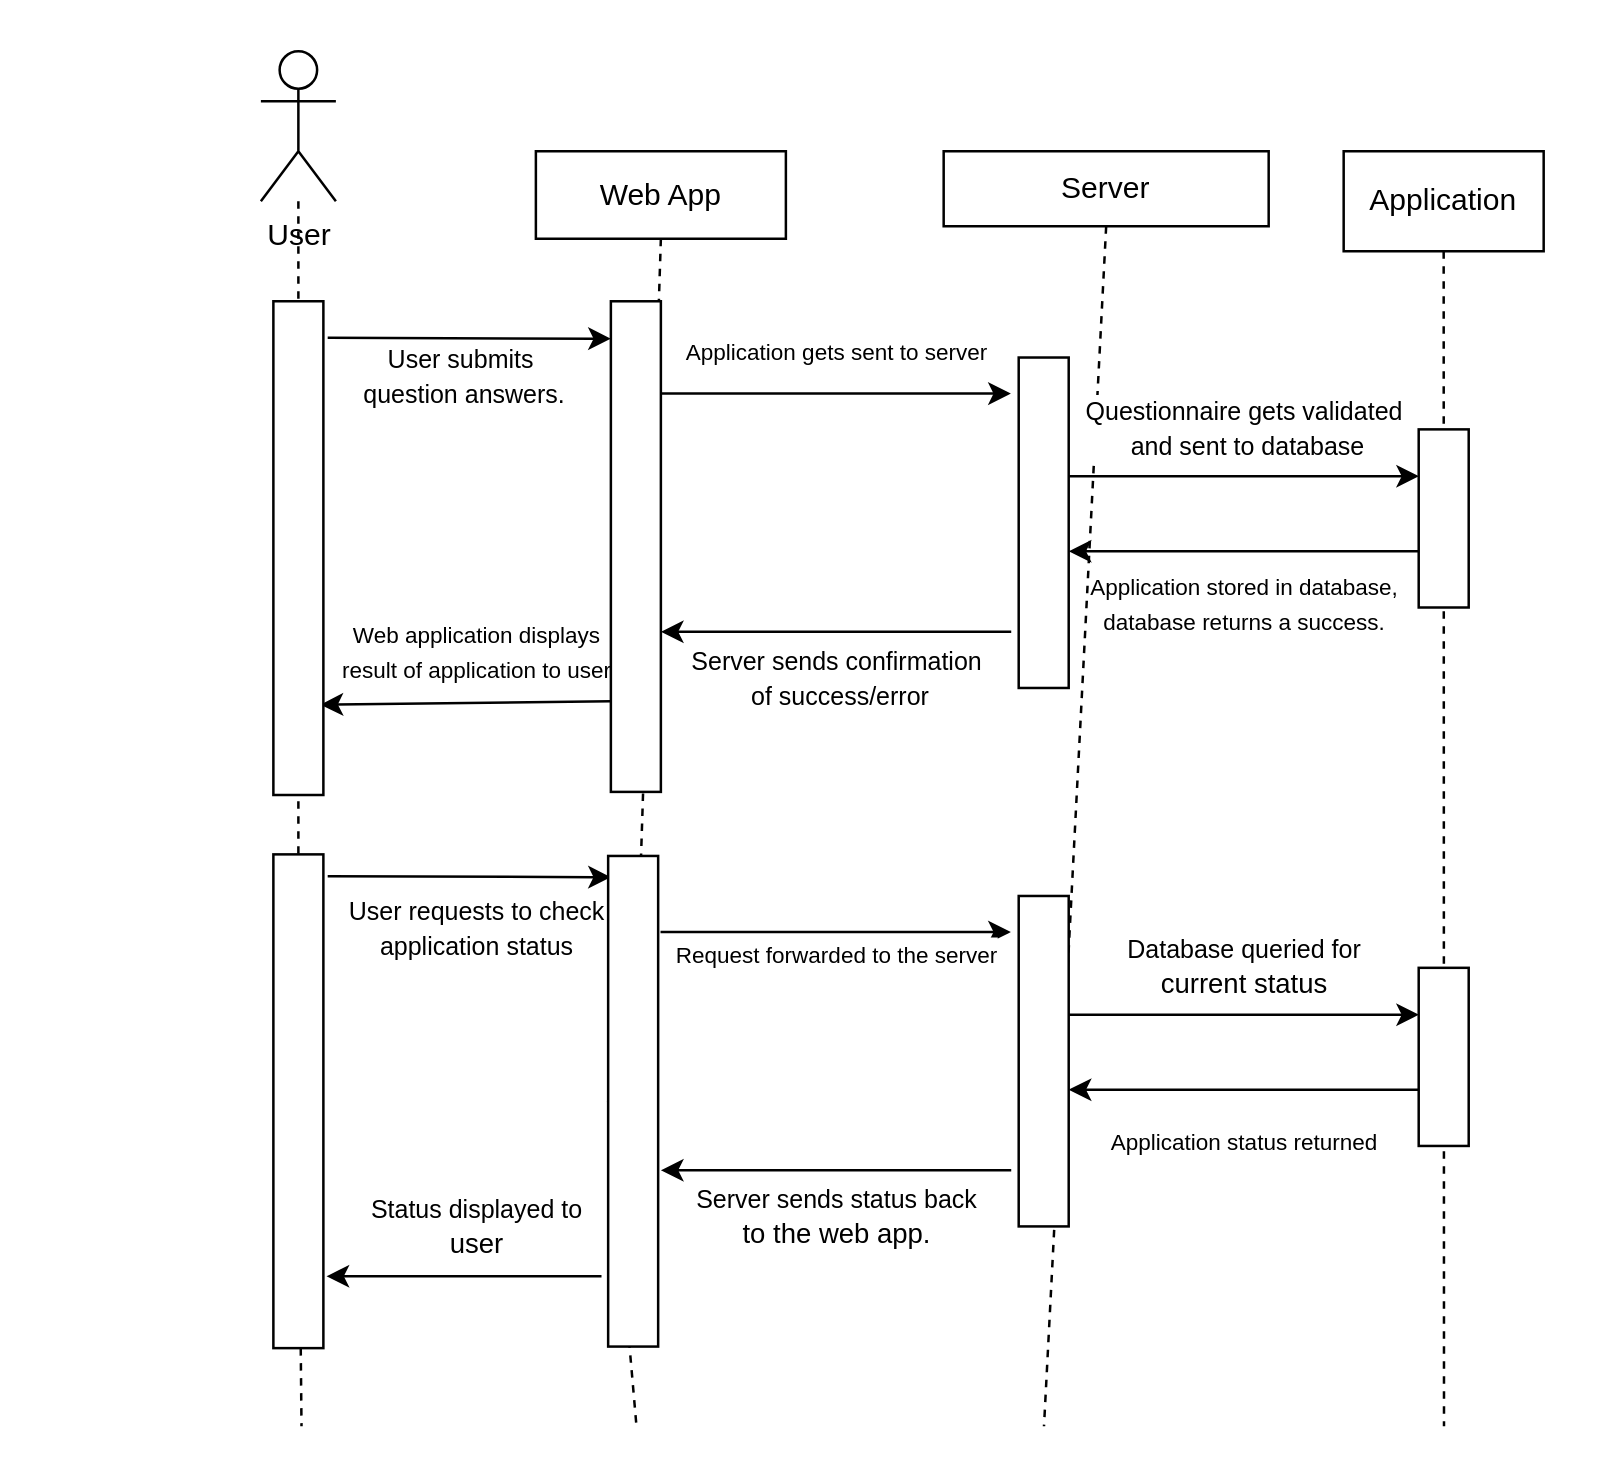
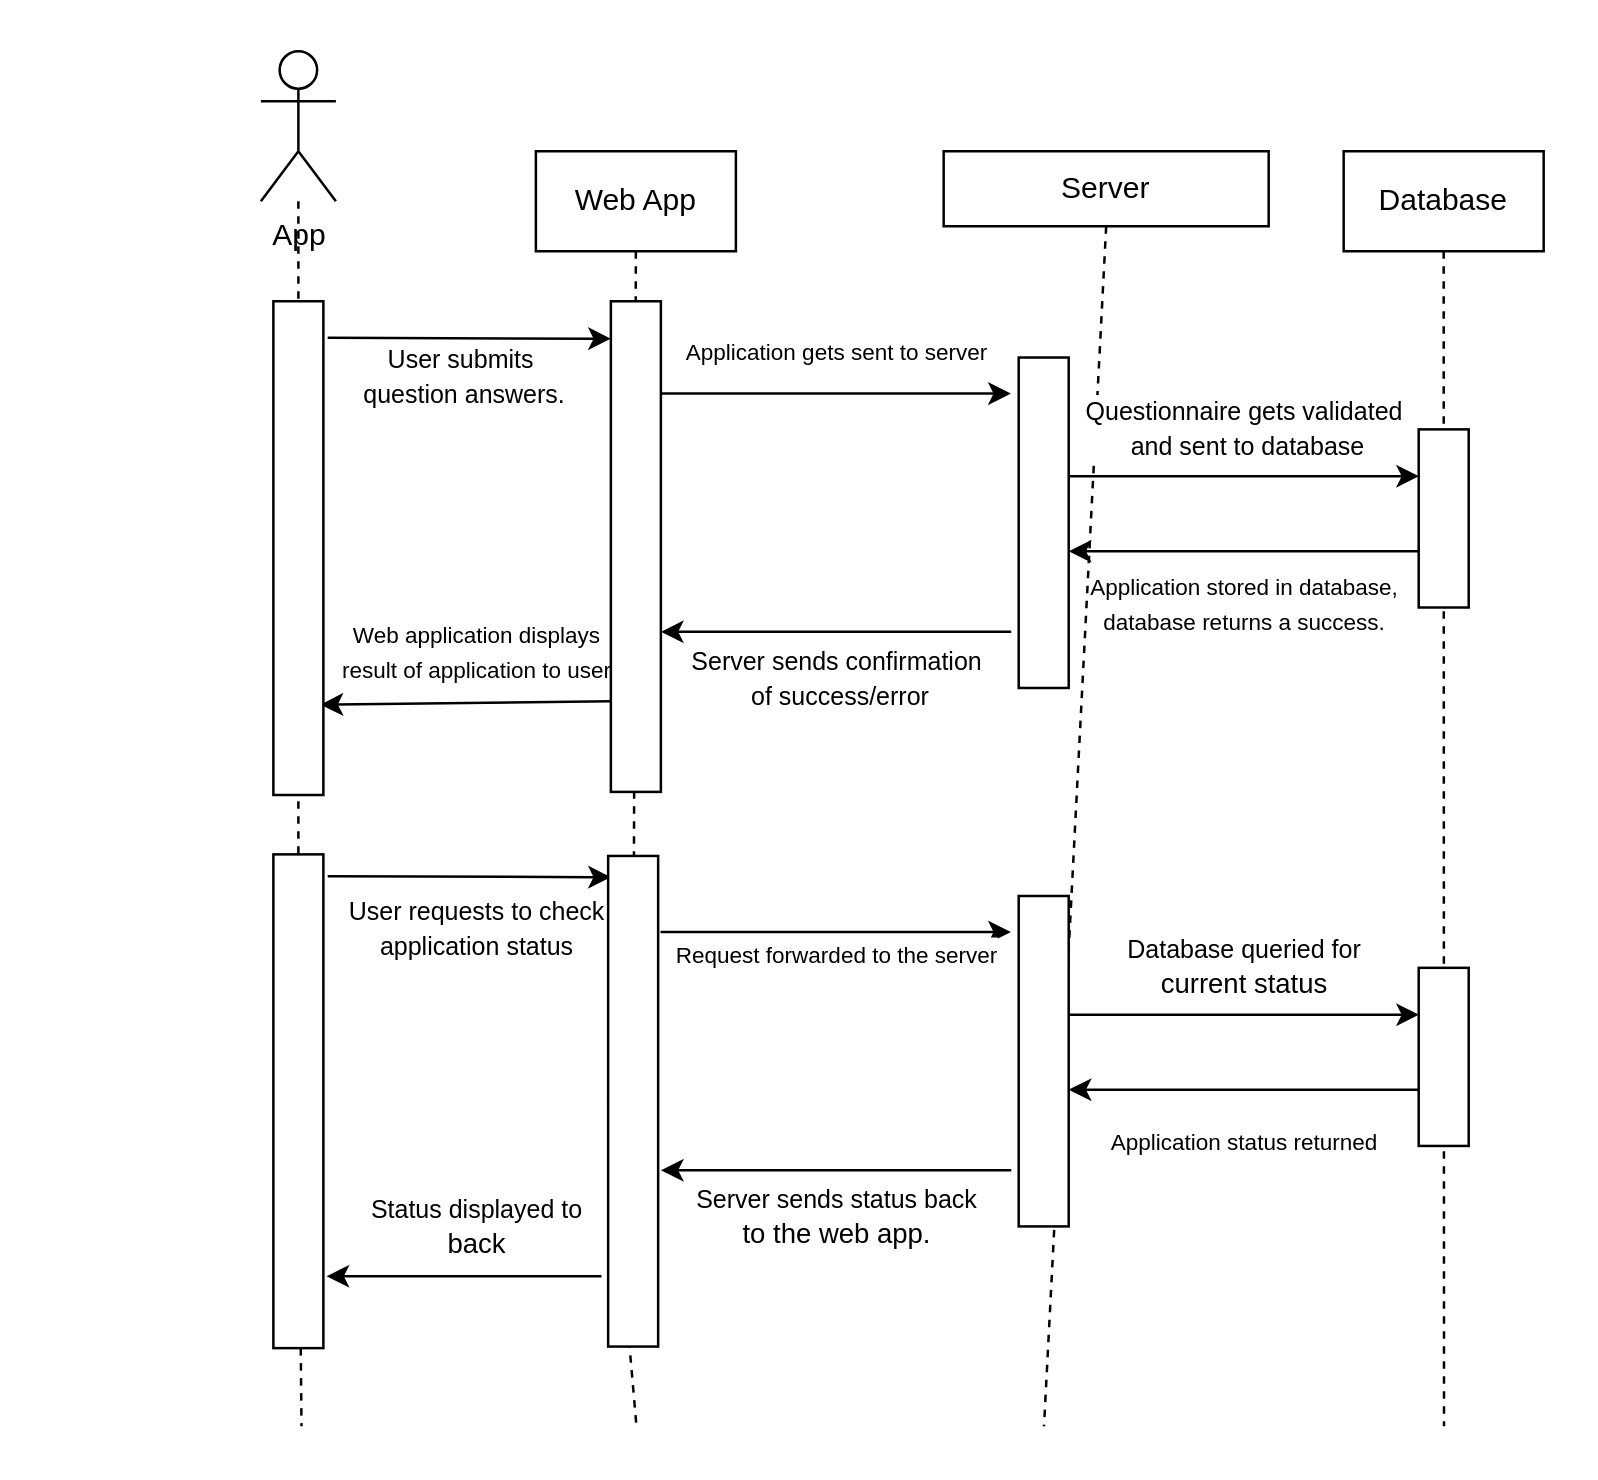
  <mxCell id="0" />
  <mxCell id="1" parent="0" />
  <mxCell id="2" style="edgeStyle=none;html=1;exitX=0.5;exitY=1;exitDx=0;exitDy=0;endArrow=none;endFill=0;dashed=1;startArrow=none;" parent="1" source="41" edge="1"><mxGeometry relative="1" as="geometry"><mxPoint x="254" y="570" as="targetPoint" /></mxGeometry></mxCell>
- <mxCell id="3" value="Web App" style="whiteSpace=wrap;html=1;" parent="1" vertex="1"><mxGeometry x="213.75" y="60" width="100" height="35" as="geometry" /></mxCell>
+ <mxCell id="3" value="Web App" style="whiteSpace=wrap;html=1;" parent="1" vertex="1"><mxGeometry x="213.75" y="60" width="80" height="40" as="geometry" /></mxCell>
  <mxCell id="4" style="edgeStyle=none;html=1;exitX=0.5;exitY=1;exitDx=0;exitDy=0;endArrow=none;endFill=0;dashed=1;" parent="1" source="5" edge="1"><mxGeometry relative="1" as="geometry"><mxPoint x="577" y="570" as="targetPoint" /></mxGeometry></mxCell>
- <mxCell id="5" value="Application" style="whiteSpace=wrap;html=1;" parent="1" vertex="1"><mxGeometry x="536.87" y="60" width="80" height="40" as="geometry" /></mxCell>
+ <mxCell id="5" value="Database" style="whiteSpace=wrap;html=1;" parent="1" vertex="1"><mxGeometry x="536.87" y="60" width="80" height="40" as="geometry" /></mxCell>
  <mxCell id="6" style="edgeStyle=none;html=1;exitX=0.5;exitY=1;exitDx=0;exitDy=0;endArrow=none;endFill=0;dashed=1;" parent="1" source="7" edge="1"><mxGeometry relative="1" as="geometry"><mxPoint x="417" y="570" as="targetPoint" /></mxGeometry></mxCell>
  <mxCell id="7" value="Server" style="whiteSpace=wrap;html=1;" parent="1" vertex="1"><mxGeometry x="376.87" y="60" width="130" height="30" as="geometry" /></mxCell>
  <mxCell id="8" style="edgeStyle=none;html=1;endArrow=none;endFill=0;dashed=1;startArrow=none;" parent="1" source="38" edge="1"><mxGeometry relative="1" as="geometry"><mxPoint x="120" y="570" as="targetPoint" /><mxPoint x="163.75" y="110" as="sourcePoint" /></mxGeometry></mxCell>
- <mxCell id="9" value="User" style="shape=umlActor;verticalLabelPosition=bottom;verticalAlign=top;html=1;outlineConnect=0;" parent="1" vertex="1"><mxGeometry x="103.75" y="20" width="30" height="60" as="geometry" /></mxCell>
+ <mxCell id="9" value="App" style="shape=umlActor;verticalLabelPosition=bottom;verticalAlign=top;html=1;outlineConnect=0;" parent="1" vertex="1"><mxGeometry x="103.75" y="20" width="30" height="60" as="geometry" /></mxCell>
  <mxCell id="10" value="" style="rounded=0;whiteSpace=wrap;html=1;rotation=90;" parent="1" vertex="1"><mxGeometry x="350.79" y="198.6" width="132.18" height="20" as="geometry" /></mxCell>
  <mxCell id="11" value="" style="rounded=0;whiteSpace=wrap;html=1;rotation=90;" parent="1" vertex="1"><mxGeometry x="541.25" y="196.88" width="71.25" height="20" as="geometry" /></mxCell>
  <mxCell id="12" value="" style="edgeStyle=none;orthogonalLoop=1;jettySize=auto;html=1;endArrow=classic;endFill=1;exitX=0.074;exitY=-0.086;exitDx=0;exitDy=0;exitPerimeter=0;" parent="1" source="42" edge="1"><mxGeometry width="80" relative="1" as="geometry"><mxPoint x="133.75" y="140" as="sourcePoint" /><mxPoint x="243.75" y="135" as="targetPoint" /><Array as="points" /></mxGeometry></mxCell>
  <mxCell id="13" value="&lt;font size=&quot;1&quot;&gt;User submits&amp;nbsp;&lt;br&gt;question answers.&lt;br&gt;&lt;/font&gt;" style="edgeLabel;html=1;align=center;verticalAlign=middle;resizable=0;points=[];" parent="12" vertex="1" connectable="0"><mxGeometry x="-0.334" y="2" relative="1" as="geometry"><mxPoint x="16" y="17" as="offset" /></mxGeometry></mxCell>
  <mxCell id="14" value="" style="edgeStyle=none;orthogonalLoop=1;jettySize=auto;html=1;endArrow=classic;endFill=1;entryX=0.113;entryY=1;entryDx=0;entryDy=0;entryPerimeter=0;exitX=0.113;exitY=0.007;exitDx=0;exitDy=0;exitPerimeter=0;" parent="1" edge="1"><mxGeometry width="80" relative="1" as="geometry"><mxPoint x="263.61" y="156.945" as="sourcePoint" /><mxPoint x="403.75" y="156.945" as="targetPoint" /><Array as="points" /></mxGeometry></mxCell>
  <mxCell id="15" value="&lt;font style=&quot;font-size: 9px;&quot;&gt;Application gets sent to server&lt;/font&gt;" style="edgeLabel;html=1;align=center;verticalAlign=middle;resizable=0;points=[];" parent="14" vertex="1" connectable="0"><mxGeometry x="-0.334" y="2" relative="1" as="geometry"><mxPoint x="23" y="-15" as="offset" /></mxGeometry></mxCell>
  <mxCell id="16" value="" style="edgeStyle=none;orthogonalLoop=1;jettySize=auto;html=1;endArrow=classic;endFill=1;entryX=0.113;entryY=1;entryDx=0;entryDy=0;entryPerimeter=0;exitX=0.113;exitY=0.007;exitDx=0;exitDy=0;exitPerimeter=0;" parent="1" edge="1"><mxGeometry width="80" relative="1" as="geometry"><mxPoint x="426.87" y="190.005" as="sourcePoint" /><mxPoint x="567.01" y="190.005" as="targetPoint" /><Array as="points" /></mxGeometry></mxCell>
  <mxCell id="17" value="&lt;font size=&quot;1&quot;&gt;Questionnaire gets validated&lt;br&gt;&amp;nbsp;and sent to database&lt;/font&gt;" style="edgeLabel;html=1;align=center;verticalAlign=middle;resizable=0;points=[];" parent="16" vertex="1" connectable="0"><mxGeometry x="-0.334" y="2" relative="1" as="geometry"><mxPoint x="23" y="-18" as="offset" /></mxGeometry></mxCell>
  <mxCell id="18" value="" style="edgeStyle=none;orthogonalLoop=1;jettySize=auto;html=1;endArrow=none;endFill=0;entryX=0.113;entryY=1;entryDx=0;entryDy=0;entryPerimeter=0;exitX=0.113;exitY=0.007;exitDx=0;exitDy=0;exitPerimeter=0;startArrow=classic;startFill=1;" parent="1" edge="1"><mxGeometry width="80" relative="1" as="geometry"><mxPoint x="426.87" y="220.005" as="sourcePoint" /><mxPoint x="567.01" y="220.005" as="targetPoint" /><Array as="points" /></mxGeometry></mxCell>
  <mxCell id="19" value="&lt;font style=&quot;font-size: 9px;&quot;&gt;Application stored in database,&lt;br&gt;database returns a success.&lt;br&gt;&lt;/font&gt;" style="edgeLabel;html=1;align=center;verticalAlign=middle;resizable=0;points=[];" parent="18" vertex="1" connectable="0"><mxGeometry x="-0.334" y="2" relative="1" as="geometry"><mxPoint x="23" y="22" as="offset" /></mxGeometry></mxCell>
  <mxCell id="20" value="" style="edgeStyle=none;orthogonalLoop=1;jettySize=auto;html=1;endArrow=none;endFill=0;entryX=0.113;entryY=1;entryDx=0;entryDy=0;entryPerimeter=0;exitX=0.113;exitY=0.007;exitDx=0;exitDy=0;exitPerimeter=0;startArrow=classic;startFill=1;" parent="1" edge="1"><mxGeometry width="80" relative="1" as="geometry"><mxPoint x="263.75" y="252.215" as="sourcePoint" /><mxPoint x="403.89" y="252.215" as="targetPoint" /><Array as="points" /></mxGeometry></mxCell>
  <mxCell id="21" value="&lt;font size=&quot;1&quot;&gt;Server sends confirmation&lt;br&gt;&amp;nbsp;of success/error&lt;/font&gt;" style="edgeLabel;html=1;align=center;verticalAlign=middle;resizable=0;points=[];" parent="20" vertex="1" connectable="0"><mxGeometry x="-0.334" y="2" relative="1" as="geometry"><mxPoint x="23" y="20" as="offset" /></mxGeometry></mxCell>
  <mxCell id="22" value="" style="edgeStyle=none;orthogonalLoop=1;jettySize=auto;html=1;endArrow=none;endFill=0;exitX=0.817;exitY=0.057;exitDx=0;exitDy=0;exitPerimeter=0;startArrow=classic;startFill=1;" parent="1" source="42" edge="1"><mxGeometry width="80" relative="1" as="geometry"><mxPoint x="133.75" y="280" as="sourcePoint" /><mxPoint x="243.75" y="280" as="targetPoint" /><Array as="points" /></mxGeometry></mxCell>
  <mxCell id="23" value="&lt;font style=&quot;font-size: 9px;&quot;&gt;Web application displays &lt;br&gt;result of application to user&lt;/font&gt;" style="edgeLabel;html=1;align=center;verticalAlign=middle;resizable=0;points=[];" parent="22" vertex="1" connectable="0"><mxGeometry x="-0.334" y="2" relative="1" as="geometry"><mxPoint x="23" y="-19" as="offset" /></mxGeometry></mxCell>
  <mxCell id="24" value="" style="rounded=0;whiteSpace=wrap;html=1;rotation=90;" parent="1" vertex="1"><mxGeometry x="350.79" y="413.98" width="132.18" height="20" as="geometry" /></mxCell>
  <mxCell id="25" value="" style="rounded=0;whiteSpace=wrap;html=1;rotation=90;" parent="1" vertex="1"><mxGeometry x="541.25" y="412.26" width="71.25" height="20" as="geometry" /></mxCell>
  <mxCell id="26" value="" style="edgeStyle=none;orthogonalLoop=1;jettySize=auto;html=1;endArrow=classic;endFill=1;exitX=0.074;exitY=-0.086;exitDx=0;exitDy=0;exitPerimeter=0;" parent="1" edge="1"><mxGeometry width="80" relative="1" as="geometry"><mxPoint x="130.47" y="349.995" as="sourcePoint" /><mxPoint x="243.75" y="350.38" as="targetPoint" /><Array as="points" /></mxGeometry></mxCell>
  <mxCell id="27" value="&lt;font size=&quot;1&quot;&gt;User requests to check&lt;br&gt;application status&lt;br&gt;&lt;/font&gt;" style="edgeLabel;html=1;align=center;verticalAlign=middle;resizable=0;points=[];" parent="26" vertex="1" connectable="0"><mxGeometry x="-0.334" y="2" relative="1" as="geometry"><mxPoint x="21" y="22" as="offset" /></mxGeometry></mxCell>
  <mxCell id="28" value="" style="edgeStyle=none;orthogonalLoop=1;jettySize=auto;html=1;endArrow=classic;endFill=1;entryX=0.113;entryY=1;entryDx=0;entryDy=0;entryPerimeter=0;exitX=0.113;exitY=0.007;exitDx=0;exitDy=0;exitPerimeter=0;" parent="1" edge="1"><mxGeometry width="80" relative="1" as="geometry"><mxPoint x="263.61" y="372.325" as="sourcePoint" /><mxPoint x="403.75" y="372.325" as="targetPoint" /><Array as="points" /></mxGeometry></mxCell>
  <mxCell id="29" value="&lt;font style=&quot;font-size: 9px;&quot;&gt;Request forwarded to the server&lt;br&gt;&lt;/font&gt;" style="edgeLabel;html=1;align=center;verticalAlign=middle;resizable=0;points=[];" parent="28" vertex="1" connectable="0"><mxGeometry x="-0.334" y="2" relative="1" as="geometry"><mxPoint x="23" y="10" as="offset" /></mxGeometry></mxCell>
  <mxCell id="30" value="" style="edgeStyle=none;orthogonalLoop=1;jettySize=auto;html=1;endArrow=classic;endFill=1;entryX=0.113;entryY=1;entryDx=0;entryDy=0;entryPerimeter=0;exitX=0.113;exitY=0.007;exitDx=0;exitDy=0;exitPerimeter=0;" parent="1" edge="1"><mxGeometry width="80" relative="1" as="geometry"><mxPoint x="426.87" y="405.385" as="sourcePoint" /><mxPoint x="567.01" y="405.385" as="targetPoint" /><Array as="points" /></mxGeometry></mxCell>
  <mxCell id="31" value="&lt;font size=&quot;1&quot;&gt;Database queried for&lt;br&gt;&lt;/font&gt;current status" style="edgeLabel;html=1;align=center;verticalAlign=middle;resizable=0;points=[];" parent="30" vertex="1" connectable="0"><mxGeometry x="-0.334" y="2" relative="1" as="geometry"><mxPoint x="23" y="-18" as="offset" /></mxGeometry></mxCell>
  <mxCell id="32" value="" style="edgeStyle=none;orthogonalLoop=1;jettySize=auto;html=1;endArrow=none;endFill=0;entryX=0.113;entryY=1;entryDx=0;entryDy=0;entryPerimeter=0;exitX=0.113;exitY=0.007;exitDx=0;exitDy=0;exitPerimeter=0;startArrow=classic;startFill=1;" parent="1" edge="1"><mxGeometry width="80" relative="1" as="geometry"><mxPoint x="426.87" y="435.385" as="sourcePoint" /><mxPoint x="567.01" y="435.385" as="targetPoint" /><Array as="points" /></mxGeometry></mxCell>
  <mxCell id="33" value="&lt;font style=&quot;font-size: 9px;&quot;&gt;Application status returned&lt;br&gt;&lt;/font&gt;" style="edgeLabel;html=1;align=center;verticalAlign=middle;resizable=0;points=[];" parent="32" vertex="1" connectable="0"><mxGeometry x="-0.334" y="2" relative="1" as="geometry"><mxPoint x="23" y="22" as="offset" /></mxGeometry></mxCell>
  <mxCell id="34" value="" style="edgeStyle=none;orthogonalLoop=1;jettySize=auto;html=1;endArrow=none;endFill=0;entryX=0.113;entryY=1;entryDx=0;entryDy=0;entryPerimeter=0;exitX=0.113;exitY=0.007;exitDx=0;exitDy=0;exitPerimeter=0;startArrow=classic;startFill=1;" parent="1" edge="1"><mxGeometry width="80" relative="1" as="geometry"><mxPoint x="263.75" y="467.595" as="sourcePoint" /><mxPoint x="403.89" y="467.595" as="targetPoint" /><Array as="points" /></mxGeometry></mxCell>
  <mxCell id="35" value="&lt;font size=&quot;1&quot;&gt;Server sends status back&lt;br&gt;&lt;/font&gt;to the web app." style="edgeLabel;html=1;align=center;verticalAlign=middle;resizable=0;points=[];" parent="34" vertex="1" connectable="0"><mxGeometry x="-0.334" y="2" relative="1" as="geometry"><mxPoint x="23" y="20" as="offset" /></mxGeometry></mxCell>
- <mxCell id="36" value="&lt;font size=&quot;1&quot;&gt;Status displayed to&lt;br&gt;&lt;/font&gt;user" style="edgeLabel;html=1;align=center;verticalAlign=middle;resizable=0;points=[];" parent="1" vertex="1" connectable="0"><mxGeometry x="189.046" y="489.998" as="geometry" /></mxCell>
+ <mxCell id="36" value="&lt;font size=&quot;1&quot;&gt;Status displayed to&lt;br&gt;&lt;/font&gt;back" style="edgeLabel;html=1;align=center;verticalAlign=middle;resizable=0;points=[];" parent="1" vertex="1" connectable="0"><mxGeometry x="189.046" y="489.998" as="geometry" /></mxCell>
  <mxCell id="37" value="" style="edgeStyle=none;html=1;endArrow=none;endFill=0;dashed=1;" parent="1" source="9" target="38" edge="1"><mxGeometry relative="1" as="geometry"><mxPoint x="120" y="570" as="targetPoint" /><mxPoint x="118.822" y="80" as="sourcePoint" /></mxGeometry></mxCell>
  <mxCell id="38" value="" style="rounded=0;whiteSpace=wrap;html=1;rotation=90;" parent="1" vertex="1"><mxGeometry x="20" y="430" width="197.5" height="20" as="geometry" /></mxCell>
  <mxCell id="39" value="" style="edgeStyle=none;html=1;exitX=0.5;exitY=1;exitDx=0;exitDy=0;endArrow=none;endFill=0;dashed=1;" parent="1" source="3" target="41" edge="1"><mxGeometry relative="1" as="geometry"><mxPoint x="254" y="570" as="targetPoint" /><mxPoint x="253.75" y="100" as="sourcePoint" /></mxGeometry></mxCell>
  <mxCell id="40" style="edgeStyle=none;html=1;" parent="1" edge="1"><mxGeometry relative="1" as="geometry"><mxPoint x="240" y="510" as="sourcePoint" /><mxPoint x="130" y="510" as="targetPoint" /></mxGeometry></mxCell>
  <mxCell id="41" value="" style="rounded=0;whiteSpace=wrap;html=1;rotation=90;" parent="1" vertex="1"><mxGeometry x="154.54" y="430" width="196.25" height="20" as="geometry" /></mxCell>
  <mxCell id="42" value="" style="rounded=0;whiteSpace=wrap;html=1;rotation=90;" parent="1" vertex="1"><mxGeometry x="20" y="208.75" width="197.5" height="20" as="geometry" /></mxCell>
  <mxCell id="43" value="" style="rounded=0;whiteSpace=wrap;html=1;rotation=90;" parent="1" vertex="1"><mxGeometry x="155.63" y="208.13" width="196.25" height="20" as="geometry" /></mxCell>
